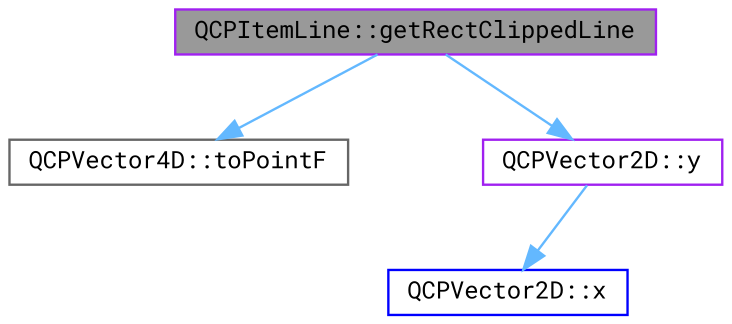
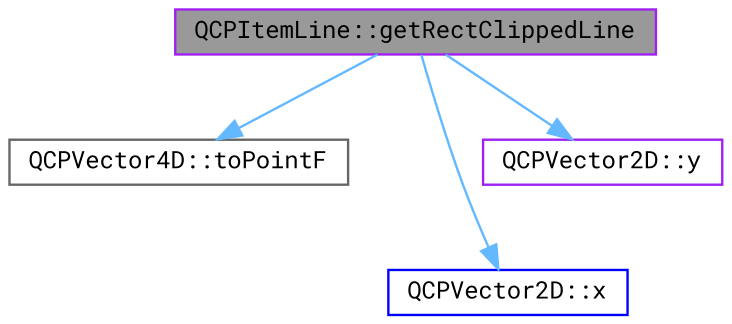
  digraph {
    fontname="Roboto Mono"
    rankdir=TB
    node [color=purple fillcolor=white fontname="Roboto Mono" fontsize=10 shape=box style=filled]
    edge [color=steelblue1 fontname="Roboto Mono" fontsize=10 labelfontname=Helvetica labelfontsize=10 style=solid]
    n1 [fillcolor=grey60 fontcolor=black height=0.2 label="QCPItemLine::getRectClippedLine" width=0.4]
    n2 [color=gray40 height=0.2 label="QCPVector4D::toPointF" width=0.4]
    n3 [color=blue height=0.2 label="QCPVector2D::x" width=0.4]
    n4 [height=0.2 label="QCPVector2D::y" width=0.4]
    n1 -> n2
-   n4 -> n3
+   n1 -> n3
    n1 -> n4
  }
